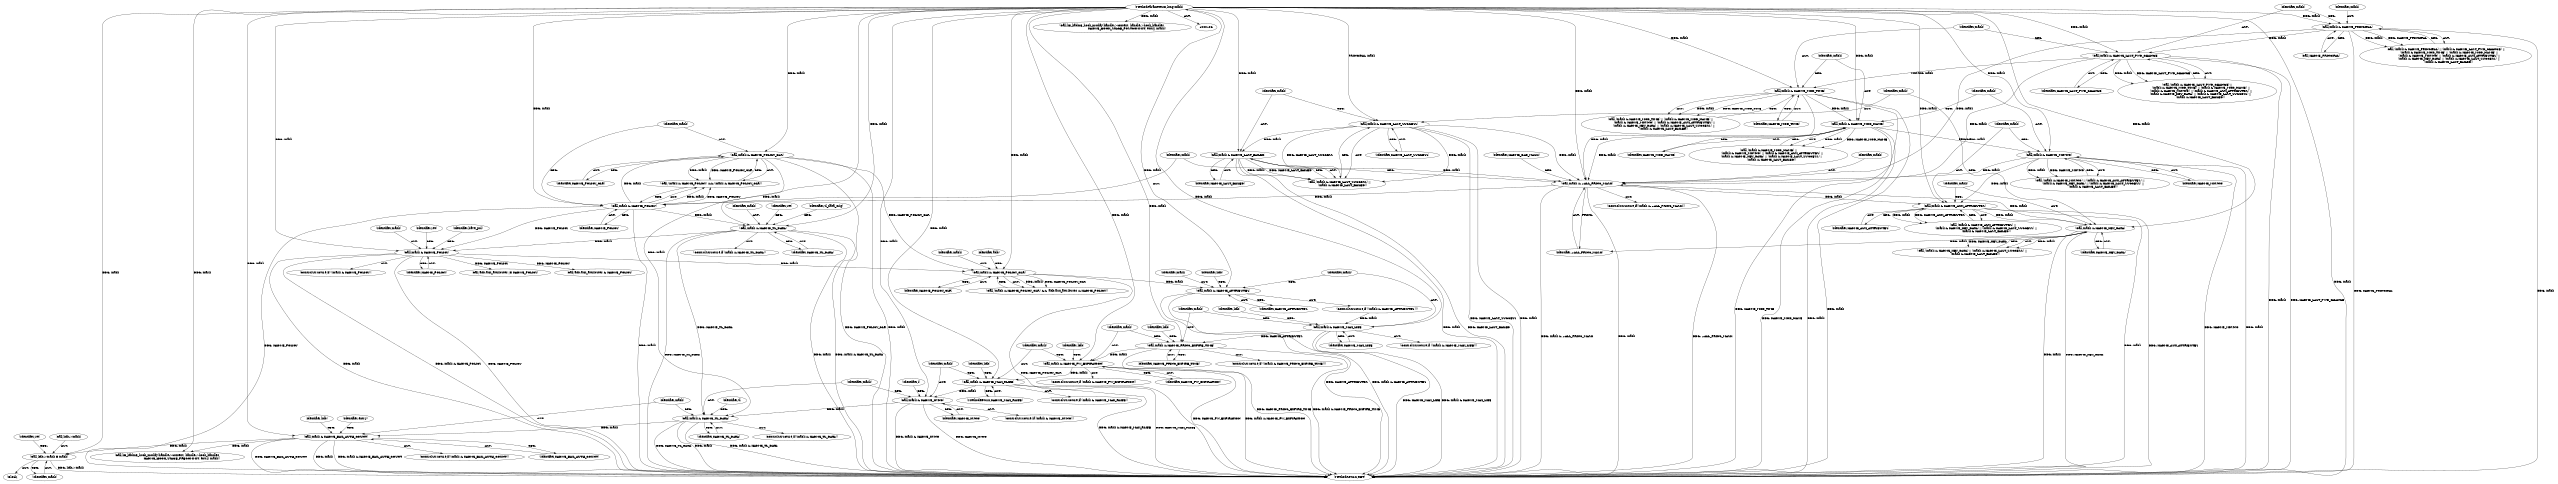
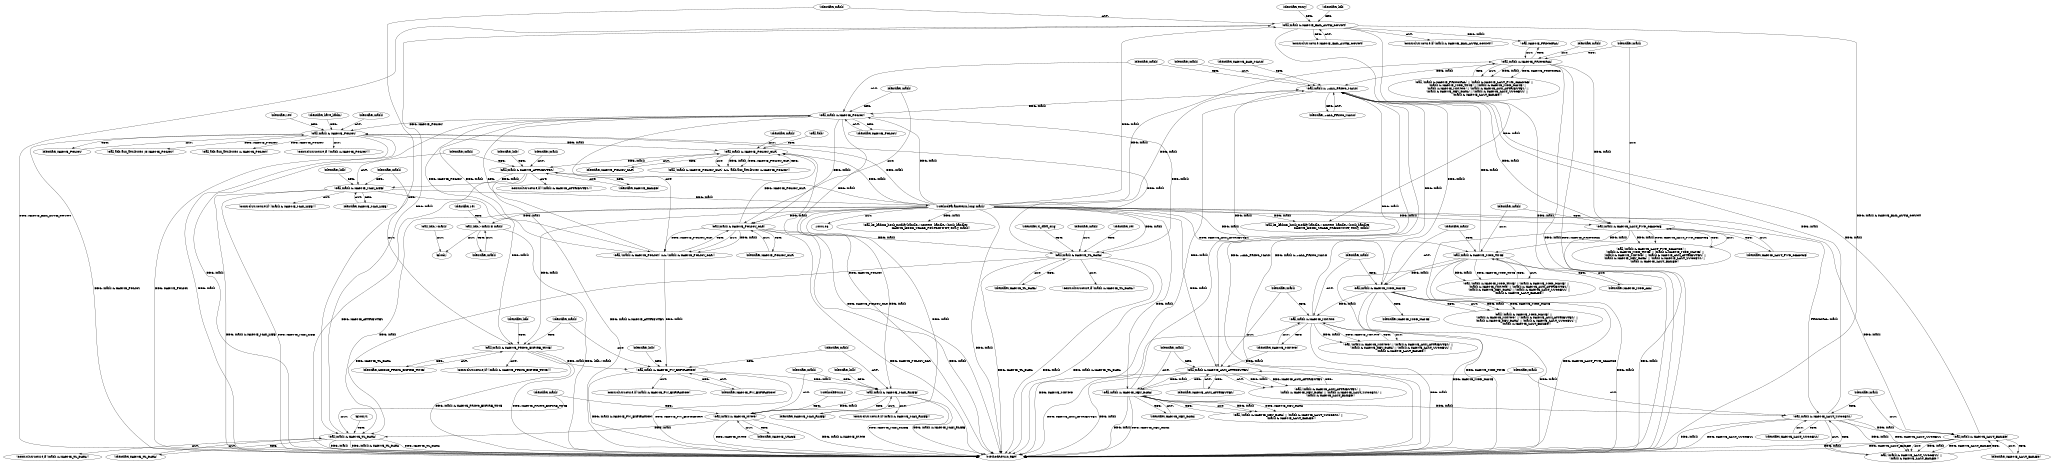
  digraph {
    n1 [label="(Call,kdb->mask = mask)"]
    n2 [label="(Block,)"]
    n3 [label="(Identifier,mask)"]
    n4 [label="(MethodReturn,RET)"]
    n5 [label="(Call,mask & KADM5_FAIL_AUTH_COUNT)"]
-   n6 [label="(Identifier,KADM5_FAIL_AUTH_COUNT)"]
+   n6 [label="(ControlStructure,KADM5_FAIL_AUTH_COUNT)"]
    n7 [label="(Call,k5_kadm5_hook_modify(handle->context, handle->hook_handles,\n                               KADM5_HOOK_STAGE_PRECOMMIT, entry, mask))"]
    n8 [label="(ControlStructure,if (mask & KADM5_FAIL_AUTH_COUNT))"]
    n9 [label="(Call,mask & KADM5_TL_DATA)"]
    n10 [label="(ControlStructure,if (mask & KADM5_TL_DATA))"]
    n11 [label="(Identifier,KADM5_TL_DATA)"]
    n12 [label="(Call,mask & KADM5_KVNO)"]
-   n13 [label="(Identifier,KADM5_KVNO)"]
-   n14 [label="(ControlStructure,if((mask & KADM5_KVNO)))"]
+   n13 [label="(Identifier,KADM5_STAGE)"]
    n15 [label="(Call,mask & KADM5_MAX_RLIFE)"]
-   n16 [label="(MethodReturn,KADM5_MAX_RLIFE)"]
+   n16 [label="(Identifier,KADM5_MAX_RLIFE)"]
    n17 [label="(ControlStructure,if (mask & KADM5_MAX_RLIFE))"]
    n18 [label="(Call,mask & KADM5_PW_EXPIRATION)"]
    n19 [label="(ControlStructure,if (mask & KADM5_PW_EXPIRATION))"]
    n20 [label="(Identifier,KADM5_PW_EXPIRATION)"]
    n21 [label="(Call,mask & KADM5_PRINC_EXPIRE_TIME)"]
    n22 [label="(ControlStructure,if ((mask & KADM5_PRINC_EXPIRE_TIME)))"]
-   n23 [label="(Identifier,KADM5_PRINC_EXPIRE_TIME)"]
+   n23 [label="(Identifier,HOOK5_PRINC_EXPIRE_TIME)"]
    n24 [label="(Call,mask & KADM5_MAX_LIFE)"]
    n25 [label="(ControlStructure,if ((mask & KADM5_MAX_LIFE)))"]
    n26 [label="(Identifier,KADM5_MAX_LIFE)"]
    n27 [label="(MethodParameterIn,long mask)"]
    n28 [label="(Call,mask & KADM5_ATTRIBUTES)"]
    n29 [label="(ControlStructure,if ((mask & KADM5_ATTRIBUTES)))"]
-   n30 [label="(Identifier,KADM5_ATTRIBUTES)"]
+   n30 [label="(Identifier,KADM5_FAILED)"]
    n31 [label="(Call,mask & KADM5_POLICY_CLR)"]
    n32 [label="(Identifier,KADM5_POLICY_CLR)"]
    n33 [label="(Call,(mask & KADM5_POLICY_CLR) && (adb.aux_attributes & KADM5_POLICY))"]
    n34 [label="(Call,mask & KADM5_POLICY)"]
    n35 [label="(Call,adb.aux_attributes |= KADM5_POLICY)"]
    n36 [label="(Call,adb.aux_attributes & KADM5_POLICY)"]
    n37 [label="(ControlStructure,if ((mask & KADM5_POLICY)))"]
    n38 [label="(Identifier,KADM5_POLICY)"]
    n39 [label="(Call,mask & KADM5_TL_DATA)"]
    n40 [label="(ControlStructure,if (mask & KADM5_TL_DATA))"]
    n41 [label="(Identifier,KADM5_TL_DATA)"]
    n42 [label="(Call,mask & KADM5_POLICY_CLR)"]
    n43 [label="(Identifier,KADM5_POLICY_CLR)"]
    n44 [label="(Call,(mask & KADM5_POLICY) && (mask & KADM5_POLICY_CLR))"]
    n45 [label="(Call,mask & KADM5_POLICY)"]
    n46 [label="(Identifier,KADM5_POLICY)"]
    n47 [label="(Call,mask & ~ALL_PRINC_MASK)"]
-   n48 [label="(ControlStructure,if((mask & ~ALL_PRINC_MASK)))"]
    n49 [label="(Identifier,~ALL_PRINC_MASK)"]
    n50 [label="(Call,mask & KADM5_AUX_ATTRIBUTES)"]
    n51 [label="(Call,mask & KADM5_KEY_DATA)"]
    n52 [label="(Call,mask & KADM5_LAST_SUCCESS)"]
    n53 [label="(Call,(mask & KADM5_KEY_DATA) || (mask & KADM5_LAST_SUCCESS) ||\n       (mask & KADM5_LAST_FAILED))"]
    n54 [label="(Identifier,KADM5_KEY_DATA)"]
    n55 [label="(Call,mask & KADM5_LAST_FAILED)"]
    n56 [label="(Call,(mask & KADM5_LAST_SUCCESS) ||\n       (mask & KADM5_LAST_FAILED))"]
    n57 [label="(Identifier,KADM5_LAST_SUCCESS)"]
    n58 [label="(Call,(mask & KADM5_AUX_ATTRIBUTES) ||\n       (mask & KADM5_KEY_DATA) || (mask & KADM5_LAST_SUCCESS) ||\n       (mask & KADM5_LAST_FAILED))"]
    n59 [label="(Identifier,KADM5_AUX_ATTRIBUTES)"]
    n60 [label="(Call,mask & KADM5_MKVNO)"]
    n61 [label="(Call,(mask & KADM5_MKVNO) || (mask & KADM5_AUX_ATTRIBUTES) ||\n       (mask & KADM5_KEY_DATA) || (mask & KADM5_LAST_SUCCESS) ||\n       (mask & KADM5_LAST_FAILED))"]
    n62 [label="(Identifier,KADM5_MKVNO)"]
    n63 [label="(Call,mask & KADM5_MOD_NAME)"]
    n64 [label="(Call,(mask & KADM5_MOD_NAME) ||\n        (mask & KADM5_MKVNO) || (mask & KADM5_AUX_ATTRIBUTES) ||\n       (mask & KADM5_KEY_DATA) || (mask & KADM5_LAST_SUCCESS) ||\n       (mask & KADM5_LAST_FAILED))"]
    n65 [label="(Identifier,KADM5_MOD_NAME)"]
    n66 [label="(Call,mask & KADM5_MOD_TIME)"]
-   n67 [label="(Identifier,KADM5_MOD_TIME)"]
+   n67 [label="(Identifier,KADM5_MOD_ALL)"]
    n68 [label="(Call,(mask & KADM5_MOD_TIME) || (mask & KADM5_MOD_NAME) ||\n        (mask & KADM5_MKVNO) || (mask & KADM5_AUX_ATTRIBUTES) ||\n       (mask & KADM5_KEY_DATA) || (mask & KADM5_LAST_SUCCESS) ||\n       (mask & KADM5_LAST_FAILED))"]
    n69 [label="(Call,mask & KADM5_LAST_PWD_CHANGE)"]
    n70 [label="(Identifier,KADM5_LAST_PWD_CHANGE)"]
    n71 [label="(Call,(mask & KADM5_LAST_PWD_CHANGE) ||\n        (mask & KADM5_MOD_TIME) || (mask & KADM5_MOD_NAME) ||\n        (mask & KADM5_MKVNO) || (mask & KADM5_AUX_ATTRIBUTES) ||\n       (mask & KADM5_KEY_DATA) || (mask & KADM5_LAST_SUCCESS) ||\n       (mask & KADM5_LAST_FAILED))"]
    n72 [label="(Call,mask & KADM5_PRINCIPAL)"]
    n73 [label="(Call,(mask & KADM5_PRINCIPAL) || (mask & KADM5_LAST_PWD_CHANGE) ||\n        (mask & KADM5_MOD_TIME) || (mask & KADM5_MOD_NAME) ||\n        (mask & KADM5_MKVNO) || (mask & KADM5_AUX_ATTRIBUTES) ||\n       (mask & KADM5_KEY_DATA) || (mask & KADM5_LAST_SUCCESS) ||\n       (mask & KADM5_LAST_FAILED))"]
    n74 [label="(Call,KADM5_PRINCIPAL)"]
    n75 [label="(Call,k5_kadm5_hook_modify(handle->context, handle->hook_handles,\n                                KADM5_HOOK_STAGE_POSTCOMMIT, entry, mask))"]
    1000106
    n77 [label="(Identifier,KADM5_LAST_FAILED)"]
    n78 [label="(Identifier,mask)"]
    n79 [label="(Identifier,mask)"]
-   n80 [label="(Identifier,adb)"]
+   n80 [label="(Call,adb)"]
    n81 [label="(Identifier,mask)"]
    n82 [label="(Identifier,mask)"]
    n83 [label="(Identifier,mask)"]
-   n84 [label="(Identifier,i)"]
+   n84 [label="(MethodReturn,i)"]
    n85 [label="(Identifier,mask)"]
-   n86 [label="(Identifier,have_pol)"]
+   n86 [label="(Identifier,have_kadm)"]
    n87 [label="(Identifier,mask)"]
-   n88 [label="(Identifier,tl)"]
+   n88 [label="(Block,tl)"]
    n89 [label="(Identifier,mask)"]
    n90 [label="(Identifier,kdb)"]
    n91 [label="(Identifier,mask)"]
    n92 [label="(Identifier,entry)"]
    n93 [label="(Identifier,mask)"]
    n94 [label="(Identifier,KADM5_BAD_MASK)"]
    n95 [label="(Call,kdb->mask)"]
    n96 [label="(Identifier,mask)"]
    n97 [label="(Identifier,mask)"]
    n98 [label="(Identifier,kdb)"]
    n99 [label="(Identifier,mask)"]
    n100 [label="(Identifier,mask)"]
    n101 [label="(Identifier,mask)"]
    n102 [label="(Identifier,ret)"]
    n103 [label="(Identifier,mask)"]
    n104 [label="(Identifier,ret)"]
    n105 [label="(Identifier,mask)"]
    n106 [label="(Identifier,mask)"]
    n107 [label="(Identifier,mask)"]
    n108 [label="(Identifier,mask)"]
    n109 [label="(Identifier,ret)"]
    n110 [label="(Identifier,kdb)"]
    n111 [label="(Identifier,mask)"]
    n112 [label="(Identifier,mask)"]
    n113 [label="(Identifier,kdb)"]
    n114 [label="(Identifier,kdb)"]
    n115 [label="(Identifier,kdb)"]
    n116 [label="(Identifier,mask)"]
    n117 [label="(Identifier,tl_data_orig)"]
    n1 -> n2 [label="AST: "]
    n1 -> n3 [label="CFG: "]
    n1 -> n4 [label="DDG: kdb->mask"]
    n3 -> n1 [label="AST: "]
-   n5 -> n1 [label="DDG: mask"]
+   n5 -> n74 [label="DDG: mask"]
    n5 -> n4 [label="DDG: mask & KADM5_FAIL_AUTH_COUNT"]
    n5 -> n4 [label="DDG: KADM5_FAIL_AUTH_COUNT"]
    n5 -> n4 [label="DDG: mask"]
    n5 -> n6 [label="CFG: "]
    n5 -> n7 [label="DDG: mask"]
    n5 -> n8 [label="AST: "]
    n6 -> n5 [label="AST: "]
    n9 -> n4 [label="DDG: KADM5_TL_DATA"]
    n9 -> n4 [label="DDG: mask"]
    n9 -> n4 [label="DDG: mask & KADM5_TL_DATA"]
    n9 -> n5 [label="DDG: mask"]
    n9 -> n10 [label="AST: "]
    n9 -> n11 [label="CFG: "]
    n11 -> n9 [label="AST: "]
    n12 -> n4 [label="DDG: mask & KADM5_KVNO"]
    n12 -> n4 [label="DDG: KADM5_KVNO"]
    n12 -> n9 [label="DDG: mask"]
    n12 -> n13 [label="CFG: "]
-   n12 -> n14 [label="AST: "]
    n13 -> n12 [label="AST: "]
    n15 -> n4 [label="DDG: KADM5_MAX_RLIFE"]
    n15 -> n4 [label="DDG: mask & KADM5_MAX_RLIFE"]
    n15 -> n12 [label="DDG: mask"]
    n15 -> n16 [label="CFG: "]
    n15 -> n17 [label="AST: "]
    n16 -> n15 [label="AST: "]
    n18 -> n4 [label="DDG: KADM5_PW_EXPIRATION"]
    n18 -> n4 [label="DDG: mask & KADM5_PW_EXPIRATION"]
    n18 -> n15 [label="DDG: mask"]
    n18 -> n19 [label="AST: "]
    n18 -> n20 [label="CFG: "]
    n20 -> n18 [label="AST: "]
    n21 -> n4 [label="DDG: mask & KADM5_PRINC_EXPIRE_TIME"]
    n21 -> n4 [label="DDG: KADM5_PRINC_EXPIRE_TIME"]
    n21 -> n18 [label="DDG: mask"]
    n21 -> n22 [label="AST: "]
    n21 -> n23 [label="CFG: "]
    n23 -> n21 [label="AST: "]
    n24 -> n4 [label="DDG: mask & KADM5_MAX_LIFE"]
    n24 -> n4 [label="DDG: KADM5_MAX_LIFE"]
-   n24 -> n21 [label="DDG: KADM5_ATTRIBUTES"]
+   n24 -> n21 [label="DDG: mask"]
    n24 -> n25 [label="AST: "]
    n24 -> n26 [label="CFG: "]
    n24 -> n27 [label="DDG: mask"]
    n26 -> n24 [label="AST: "]
    n27 -> n1 [label="DDG: mask"]
    n27 -> n4 [label="DDG: mask"]
    n27 -> n5 [label="DDG: mask"]
    n27 -> n7 [label="DDG: mask"]
    n27 -> n9 [label="DDG: mask"]
    n27 -> n12 [label="DDG: mask"]
    n27 -> n15 [label="DDG: mask"]
-   n27 -> n18 [label="DDG: mask"]
+   n44 -> n18 [label="DDG: mask"]
    n27 -> n21 [label="DDG: mask"]
    n27 -> n28 [label="DDG: mask"]
    n27 -> n31 [label="DDG: mask"]
    n27 -> n34 [label="DDG: mask"]
    n27 -> n39 [label="DDG: mask"]
    n27 -> n42 [label="DDG: mask"]
    n27 -> n45 [label="DDG: mask"]
    n27 -> n47 [label="DDG: mask"]
    n27 -> n50 [label="DDG: mask"]
    n27 -> n51 [label="DDG: mask"]
    n27 -> n52 [label="PRINCIPAL: mask"]
    n27 -> n55 [label="DDG: mask"]
-   n27 -> n60 [label="DDG: mask"]
-   n27 -> n63 [label="DDG: mask"]
+   n27 -> n63 [label="DDG: KADM5_AUX_ATTRIBUTES"]
    n27 -> n66 [label="DDG: mask"]
    n27 -> n69 [label="DDG: mask"]
    n27 -> n72 [label="DDG: mask"]
    n27 -> n75 [label="DDG: mask"]
    n27 -> 1000106 [label="AST: "]
    n28 -> n4 [label="DDG: KADM5_ATTRIBUTES"]
    n28 -> n4 [label="DDG: mask & KADM5_ATTRIBUTES"]
-   n29 -> n24 [label="DDG: mask"]
+   n28 -> n24 [label="DDG: mask"]
    n28 -> n29 [label="AST: "]
    n28 -> n30 [label="CFG: "]
    n30 -> n28 [label="AST: "]
    n31 -> n4 [label="DDG: KADM5_POLICY_CLR"]
    n31 -> n28 [label="DDG: mask"]
    n31 -> n32 [label="CFG: "]
    n31 -> n33 [label="AST: "]
    n31 -> n33 [label="DDG: mask"]
    n31 -> n33 [label="DDG: KADM5_POLICY_CLR"]
    n32 -> n31 [label="AST: "]
    n33 -> n31 [label="CFG: "]
    n34 -> n4 [label="DDG: mask"]
    n34 -> n4 [label="DDG: mask & KADM5_POLICY"]
    n34 -> n4 [label="DDG: KADM5_POLICY"]
    n34 -> n31 [label="DDG: mask"]
    n34 -> n35 [label="DDG: KADM5_POLICY"]
    n34 -> n36 [label="DDG: KADM5_POLICY"]
    n34 -> n37 [label="AST: "]
    n34 -> n38 [label="CFG: "]
    n38 -> n34 [label="AST: "]
    n39 -> n4 [label="DDG: mask & KADM5_TL_DATA"]
    n39 -> n4 [label="DDG: KADM5_TL_DATA"]
    n39 -> n4 [label="DDG: mask"]
    n39 -> n9 [label="DDG: KADM5_TL_DATA"]
    n39 -> n34 [label="DDG: mask"]
    n39 -> n40 [label="AST: "]
    n39 -> n41 [label="CFG: "]
    n41 -> n39 [label="AST: "]
    n42 -> n4 [label="DDG: mask"]
    n42 -> n4 [label="DDG: KADM5_POLICY_CLR"]
    n42 -> n31 [label="DDG: KADM5_POLICY_CLR"]
    n42 -> n39 [label="DDG: mask"]
    n42 -> n43 [label="CFG: "]
    n42 -> n44 [label="AST: "]
    n42 -> n44 [label="DDG: mask"]
    n42 -> n44 [label="DDG: KADM5_POLICY_CLR"]
    n43 -> n42 [label="AST: "]
    n44 -> n42 [label="CFG: "]
    n44 -> n45 [label="CFG: "]
    n45 -> n4 [label="DDG: mask"]
    n45 -> n4 [label="DDG: KADM5_POLICY"]
    n45 -> n34 [label="DDG: KADM5_POLICY"]
    n45 -> n39 [label="DDG: mask"]
    n45 -> n42 [label="DDG: mask"]
    n45 -> n44 [label="AST: "]
    n45 -> n44 [label="DDG: mask"]
    n45 -> n44 [label="DDG: KADM5_POLICY"]
    n45 -> n46 [label="CFG: "]
    n46 -> n45 [label="AST: "]
    n47 -> n4 [label="DDG: mask"]
    n47 -> n4 [label="DDG: ~ALL_PRINC_MASK"]
    n47 -> n4 [label="DDG: mask & ~ALL_PRINC_MASK"]
    n47 -> n45 [label="DDG: mask"]
-   n47 -> n48 [label="AST: "]
-   n47 -> n49 [label="PRINC: "]
+   n47 -> n49 [label="CFG: "]
    n47 -> n50 [label="DDG: mask"]
    n49 -> n47 [label="AST: "]
    n50 -> n4 [label="DDG: mask"]
    n50 -> n4 [label="DDG: KADM5_AUX_ATTRIBUTES"]
    n50 -> n51 [label="DDG: mask"]
    n50 -> n58 [label="AST: "]
    n50 -> n58 [label="DDG: mask"]
    n50 -> n58 [label="DDG: KADM5_AUX_ATTRIBUTES"]
    n50 -> n59 [label="CFG: "]
    n51 -> n4 [label="DDG: mask"]
    n51 -> n4 [label="DDG: KADM5_KEY_DATA"]
    n51 -> n47 [label="DDG: mask"]
-   n51 -> n49 [label="DDG: mask"]
+   n51 -> n52 [label="DDG: mask"]
    n51 -> n53 [label="AST: "]
    n51 -> n53 [label="DDG: mask"]
    n51 -> n53 [label="DDG: KADM5_KEY_DATA"]
    n51 -> n54 [label="CFG: "]
    n52 -> n4 [label="DDG: KADM5_LAST_SUCCESS"]
    n52 -> n4 [label="DDG: mask"]
    n52 -> n47 [label="DDG: mask"]
    n52 -> n55 [label="DDG: mask"]
    n52 -> n56 [label="AST: "]
    n52 -> n56 [label="DDG: mask"]
    n52 -> n56 [label="DDG: KADM5_LAST_SUCCESS"]
    n52 -> n57 [label="CFG: "]
    n53 -> n51 [label="CFG: "]
    n54 -> n51 [label="AST: "]
    n55 -> n4 [label="DDG: mask"]
    n55 -> n4 [label="DDG: KADM5_LAST_FAILED"]
    n55 -> n47 [label="DDG: mask"]
    n55 -> n56 [label="AST: "]
    n55 -> n56 [label="DDG: mask"]
    n55 -> n56 [label="DDG: KADM5_LAST_FAILED"]
    n55 -> n77 [label="CFG: "]
    n56 -> n52 [label="CFG: "]
    n56 -> n55 [label="CFG: "]
    n57 -> n52 [label="AST: "]
    n58 -> n50 [label="CFG: "]
    n59 -> n50 [label="AST: "]
    n60 -> n4 [label="DDG: mask"]
    n60 -> n4 [label="DDG: KADM5_MKVNO"]
    n60 -> n47 [label="DDG: mask"]
-   n60 -> n50 [label="DDG: mask"]
+   n62 -> n50 [label="DDG: mask"]
    n60 -> n61 [label="AST: "]
    n60 -> n61 [label="DDG: mask"]
    n60 -> n61 [label="DDG: KADM5_MKVNO"]
    n60 -> n62 [label="CFG: "]
    n61 -> n60 [label="CFG: "]
    n62 -> n60 [label="AST: "]
    n63 -> n4 [label="DDG: KADM5_MOD_NAME"]
    n63 -> n4 [label="DDG: mask"]
    n63 -> n47 [label="DDG: mask"]
-   n63 -> n60 [label="PRINCIPAL: mask"]
+   n63 -> n60 [label="DDG: mask"]
    n63 -> n64 [label="AST: "]
    n63 -> n64 [label="DDG: mask"]
    n63 -> n64 [label="DDG: KADM5_MOD_NAME"]
    n63 -> n65 [label="CFG: "]
    n64 -> n63 [label="CFG: "]
-   n65 -> n63 [label="AST: "]
    n66 -> n4 [label="DDG: KADM5_MOD_TIME"]
    n66 -> n4 [label="DDG: mask"]
    n66 -> n47 [label="DDG: mask"]
    n66 -> n63 [label="DDG: mask"]
    n66 -> n67 [label="CFG: "]
    n66 -> n68 [label="AST: "]
    n66 -> n68 [label="DDG: mask"]
    n66 -> n68 [label="DDG: KADM5_MOD_TIME"]
    n67 -> n66 [label="AST: "]
    n68 -> n66 [label="CFG: "]
    n69 -> n4 [label="DDG: mask"]
    n69 -> n4 [label="DDG: KADM5_LAST_PWD_CHANGE"]
    n69 -> n47 [label="DDG: mask"]
-   n69 -> n66 [label="MKVNO: mask"]
+   n69 -> n66 [label="DDG: mask"]
    n69 -> n70 [label="CFG: "]
    n69 -> n71 [label="AST: "]
    n69 -> n71 [label="DDG: mask"]
    n69 -> n71 [label="DDG: KADM5_LAST_PWD_CHANGE"]
    n70 -> n69 [label="AST: "]
    n71 -> n69 [label="CFG: "]
    n72 -> n4 [label="DDG: mask"]
    n72 -> n4 [label="DDG: KADM5_PRINCIPAL"]
    n72 -> n47 [label="DDG: mask"]
    n72 -> n69 [label="DDG: mask"]
    n72 -> n73 [label="AST: "]
    n72 -> n73 [label="DDG: mask"]
    n72 -> n73 [label="DDG: KADM5_PRINCIPAL"]
    n72 -> n74 [label="CFG: "]
    n73 -> n72 [label="CFG: "]
    n74 -> n72 [label="AST: "]
    n77 -> n55 [label="AST: "]
    n78 -> n18 [label="AST: "]
    n78 -> n21 [label="CFG: "]
    n79 -> n51 [label="CFG: "]
    n79 -> n52 [label="AST: "]
    n80 -> n31 [label="CFG: "]
    n81 -> n52 [label="CFG: "]
    n81 -> n55 [label="AST: "]
    n82 -> n5 [label="AST: "]
    n82 -> n9 [label="CFG: "]
    n83 -> n50 [label="CFG: "]
    n83 -> n51 [label="AST: "]
    n84 -> n12 [label="CFG: "]
    n85 -> n28 [label="AST: "]
    n86 -> n34 [label="CFG: "]
    n87 -> n45 [label="AST: "]
    n87 -> n47 [label="CFG: "]
    n88 -> n9 [label="CFG: "]
    n89 -> n69 [label="AST: "]
    n89 -> n72 [label="CFG: "]
    n90 -> n28 [label="CFG: "]
    n91 -> n12 [label="AST: "]
    n91 -> n15 [label="CFG: "]
    n92 -> n5 [label="CFG: "]
    n93 -> n34 [label="AST: "]
    n94 -> n47 [label="CFG: "]
-   n95 -> n1 [label="AST: "]
+   n95 -> n2 [label="AST: "]
    n96 -> n63 [label="AST: "]
    n96 -> n66 [label="CFG: "]
    n97 -> n39 [label="AST: "]
    n98 -> n5 [label="CFG: "]
    n99 -> n15 [label="AST: "]
    n99 -> n18 [label="CFG: "]
    n100 -> n42 [label="AST: "]
    n100 -> n45 [label="CFG: "]
    n101 -> n47 [label="AST: "]
    n102 -> n34 [label="CFG: "]
    n103 -> n24 [label="AST: "]
    n103 -> n28 [label="CFG: "]
    n104 -> n39 [label="CFG: "]
    n105 -> n50 [label="AST: "]
    n105 -> n60 [label="CFG: "]
    n106 -> n9 [label="AST: "]
    n106 -> n12 [label="CFG: "]
    n107 -> n66 [label="AST: "]
    n107 -> n69 [label="CFG: "]
    n108 -> n31 [label="AST: "]
    n109 -> n1 [label="CFG: "]
    n110 -> n24 [label="CFG: "]
    n111 -> n21 [label="AST: "]
    n111 -> n24 [label="CFG: "]
    n112 -> n60 [label="AST: "]
    n112 -> n63 [label="CFG: "]
    n113 -> n21 [label="CFG: "]
    n114 -> n18 [label="CFG: "]
    n115 -> n15 [label="CFG: "]
    n116 -> n72 [label="AST: "]
    n117 -> n39 [label="CFG: "]
  }
